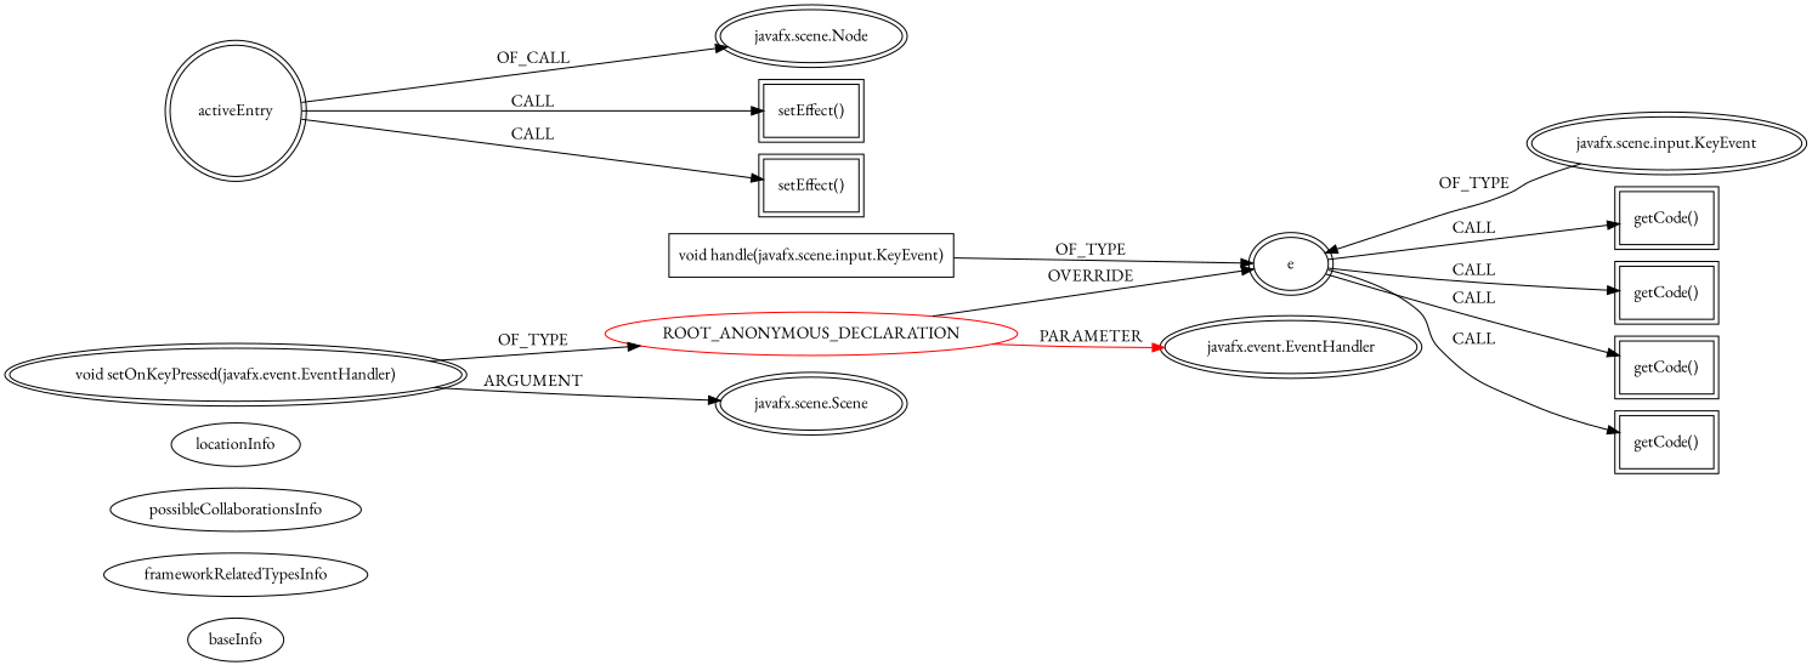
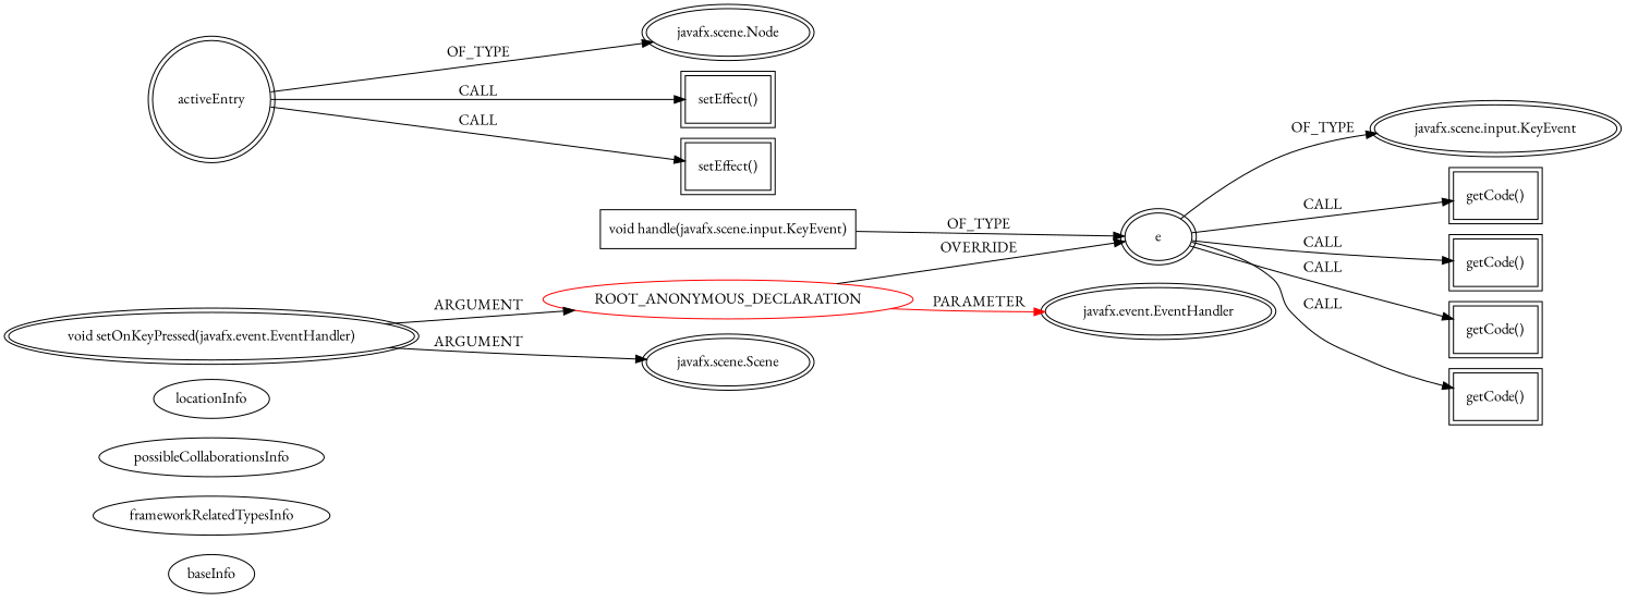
  digraph {
    fontname="EB Garamond"
    rankdir=LR
    node [fontname="EB Garamond" isFrameworkType=true vertexType=INSIDE_CALL peripheries=2]
    edge [fontname="EB Garamond"]
    baseInfo [category=extension_graph graphId=2767 isAnonymous=true possibleRelation=false isFrameworkType="" vertexType="" peripheries=""]
    frameworkRelatedTypesInfo [0="javafx.event.EventHandler" isFrameworkType="" vertexType="" peripheries=""]
    possibleCollaborationsInfo [isFrameworkType="" vertexType="" peripheries=""]
    locationInfo [contextSignature="void install(javafx.scene.layout.Pane)" filePath="/glurbi-labifx/labifx-master/src/main/java/glurbi/labifx/Menu.java" graphId=2767 projectName="glurbi-labifx" isFrameworkType="" vertexType="" peripheries=""]
    n5 [color=red isFrameworkType=false label=ROOT_ANONYMOUS_DECLARATION vertexType=ROOT_ANONYMOUS_DECLARATION peripheries=""]
    n6 [label="javafx.event.EventHandler" vertexType=FRAMEWORK_INTERFACE_TYPE]
    n7 [label=e vertexType=PARAMETER_DECLARATION]
    n8 [isFrameworkType=false label="void handle(javafx.scene.input.KeyEvent)" shape=box vertexType=OVERRIDING_METHOD_DECLARATION peripheries=""]
    n9 [label="void setOnKeyPressed(javafx.event.EventHandler)" vertexType=OUTSIDE_CALL]
    n10 [label="javafx.scene.Scene" vertexType=FRAMEWORK_CLASS_TYPE]
    n11 [label="javafx.scene.input.KeyEvent" vertexType=FRAMEWORK_CLASS_TYPE]
    n12 [label="getCode()" shape=box]
    n13 [label="getCode()" shape=box]
    n14 [label="getCode()" shape=box]
    n15 [label="getCode()" shape=box]
    n16 [label=activeEntry shape=circle vertexType=VARIABLE_EXPRESION]
    n17 [label="javafx.scene.Node" vertexType=FRAMEWORK_CLASS_TYPE]
    n18 [label="setEffect()" shape=box]
    n19 [label="setEffect()" shape=box]
    n5 -> n6 [color=red label=PARAMETER]
    n5 -> n7 [label=OVERRIDE]
-   n11 -> n7 [label=OF_TYPE]
+   n7 -> n11 [label=OF_TYPE]
    n7 -> n12 [label=CALL]
    n7 -> n13 [label=CALL]
    n7 -> n14 [label=CALL]
    n7 -> n15 [label=CALL]
    n8 -> n7 [label=OF_TYPE]
-   n9 -> n5 [label=OF_TYPE]
+   n9 -> n5 [label=ARGUMENT]
    n9 -> n10 [label=ARGUMENT]
-   n16 -> n17 [label=OF_CALL]
+   n16 -> n17 [label=OF_TYPE]
    n16 -> n18 [label=CALL]
    n16 -> n19 [label=CALL]
  }
